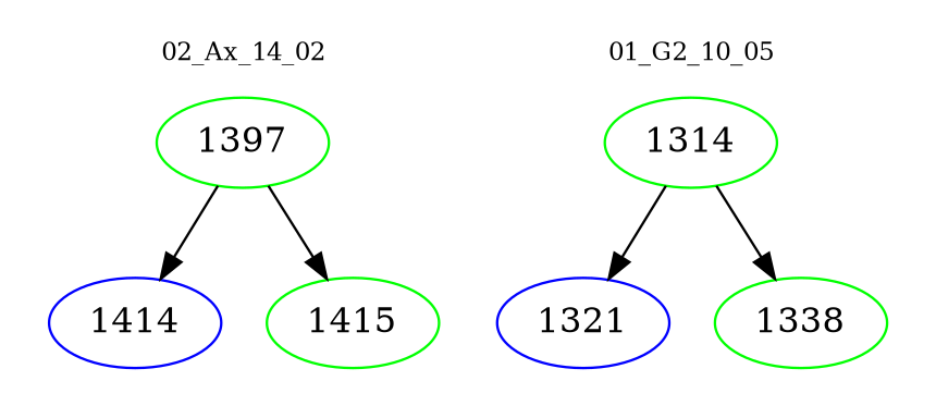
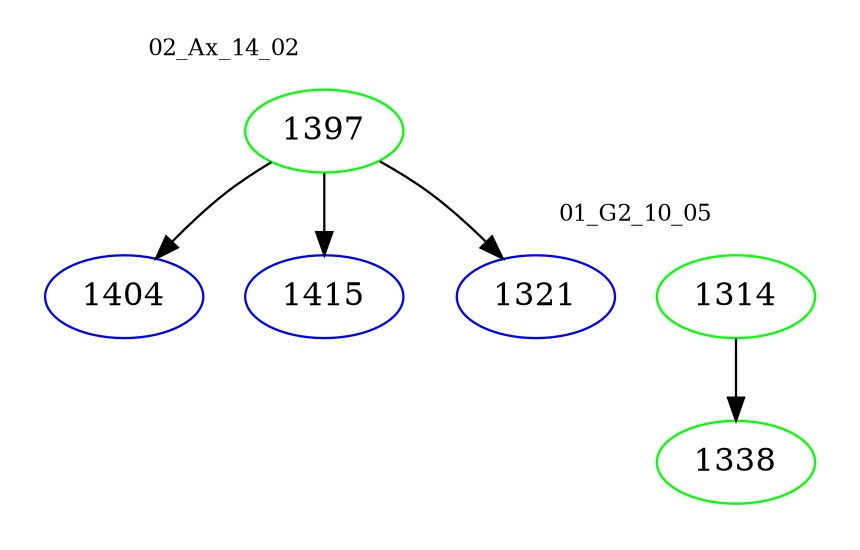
  digraph {
    node [color=green]
    edge [color=black]
    n1 [label=1397]
-   n2 [color=blue label=1414]
-   n3 [label=1415]
+   n2 [color=blue label=1404]
+   n3 [color=blue label=1415]
    n4 [label=1314]
    n5 [color=blue label=1321]
    n6 [label=1338]
    subgraph cluster_1 {
      color=white
      fontsize=10
      label="02_Ax_14_02"
      n1
      n2
      n3
    }
    subgraph cluster_2 {
      color=white
      fontsize=10
      label="01_G2_10_05"
      n4
      n5
      n6
    }
    n1 -> n2
    n1 -> n3
-   n4 -> n5
+   n1 -> n5
    n4 -> n6
  }
